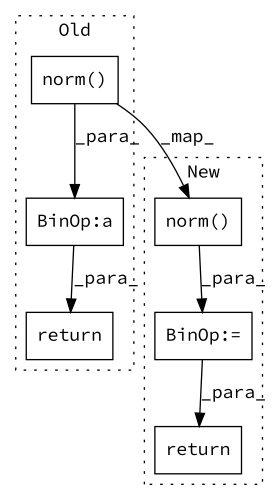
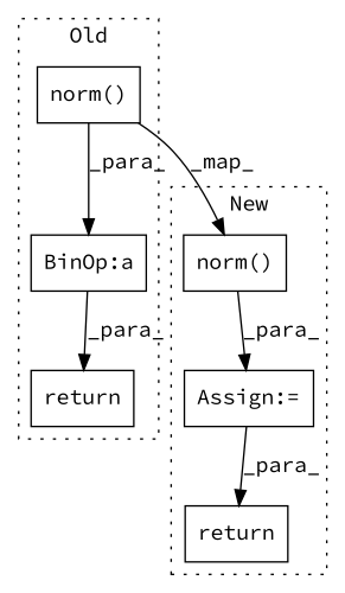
  digraph {
    fontname="Source Code Pro"
    node [a=75 l=3 shape=box fontname="Source Code Pro"]
    edge [fontname="Source Code Pro"]
    n1 [l=38 label="norm()" s=8408]
-   n2 [a=68 label="BinOp:=" s=8465]
+   n2 [a=68 label="Assign:=" s=8465]
    n3 [a=93 l=7 label=return s=8725]
    n4 [l=18 label="norm()" s=5967]
    n5 [a=93 l=7 label=return s=6174]
    n6 [a=82 label="BinOp:a" s=5964]
    subgraph cluster_1 {
      label=New
      style=dotted
      n1
      n2
      n3
    }
    subgraph cluster_2 {
      label=Old
      style=dotted
      n4
      n5
      n6
    }
    n1 -> n2 [label=_para_]
    n2 -> n3 [label=_para_]
    n4 -> n1 [label=_map_]
    n4 -> n6 [label=_para_]
    n6 -> n5 [label=_para_]
  }
